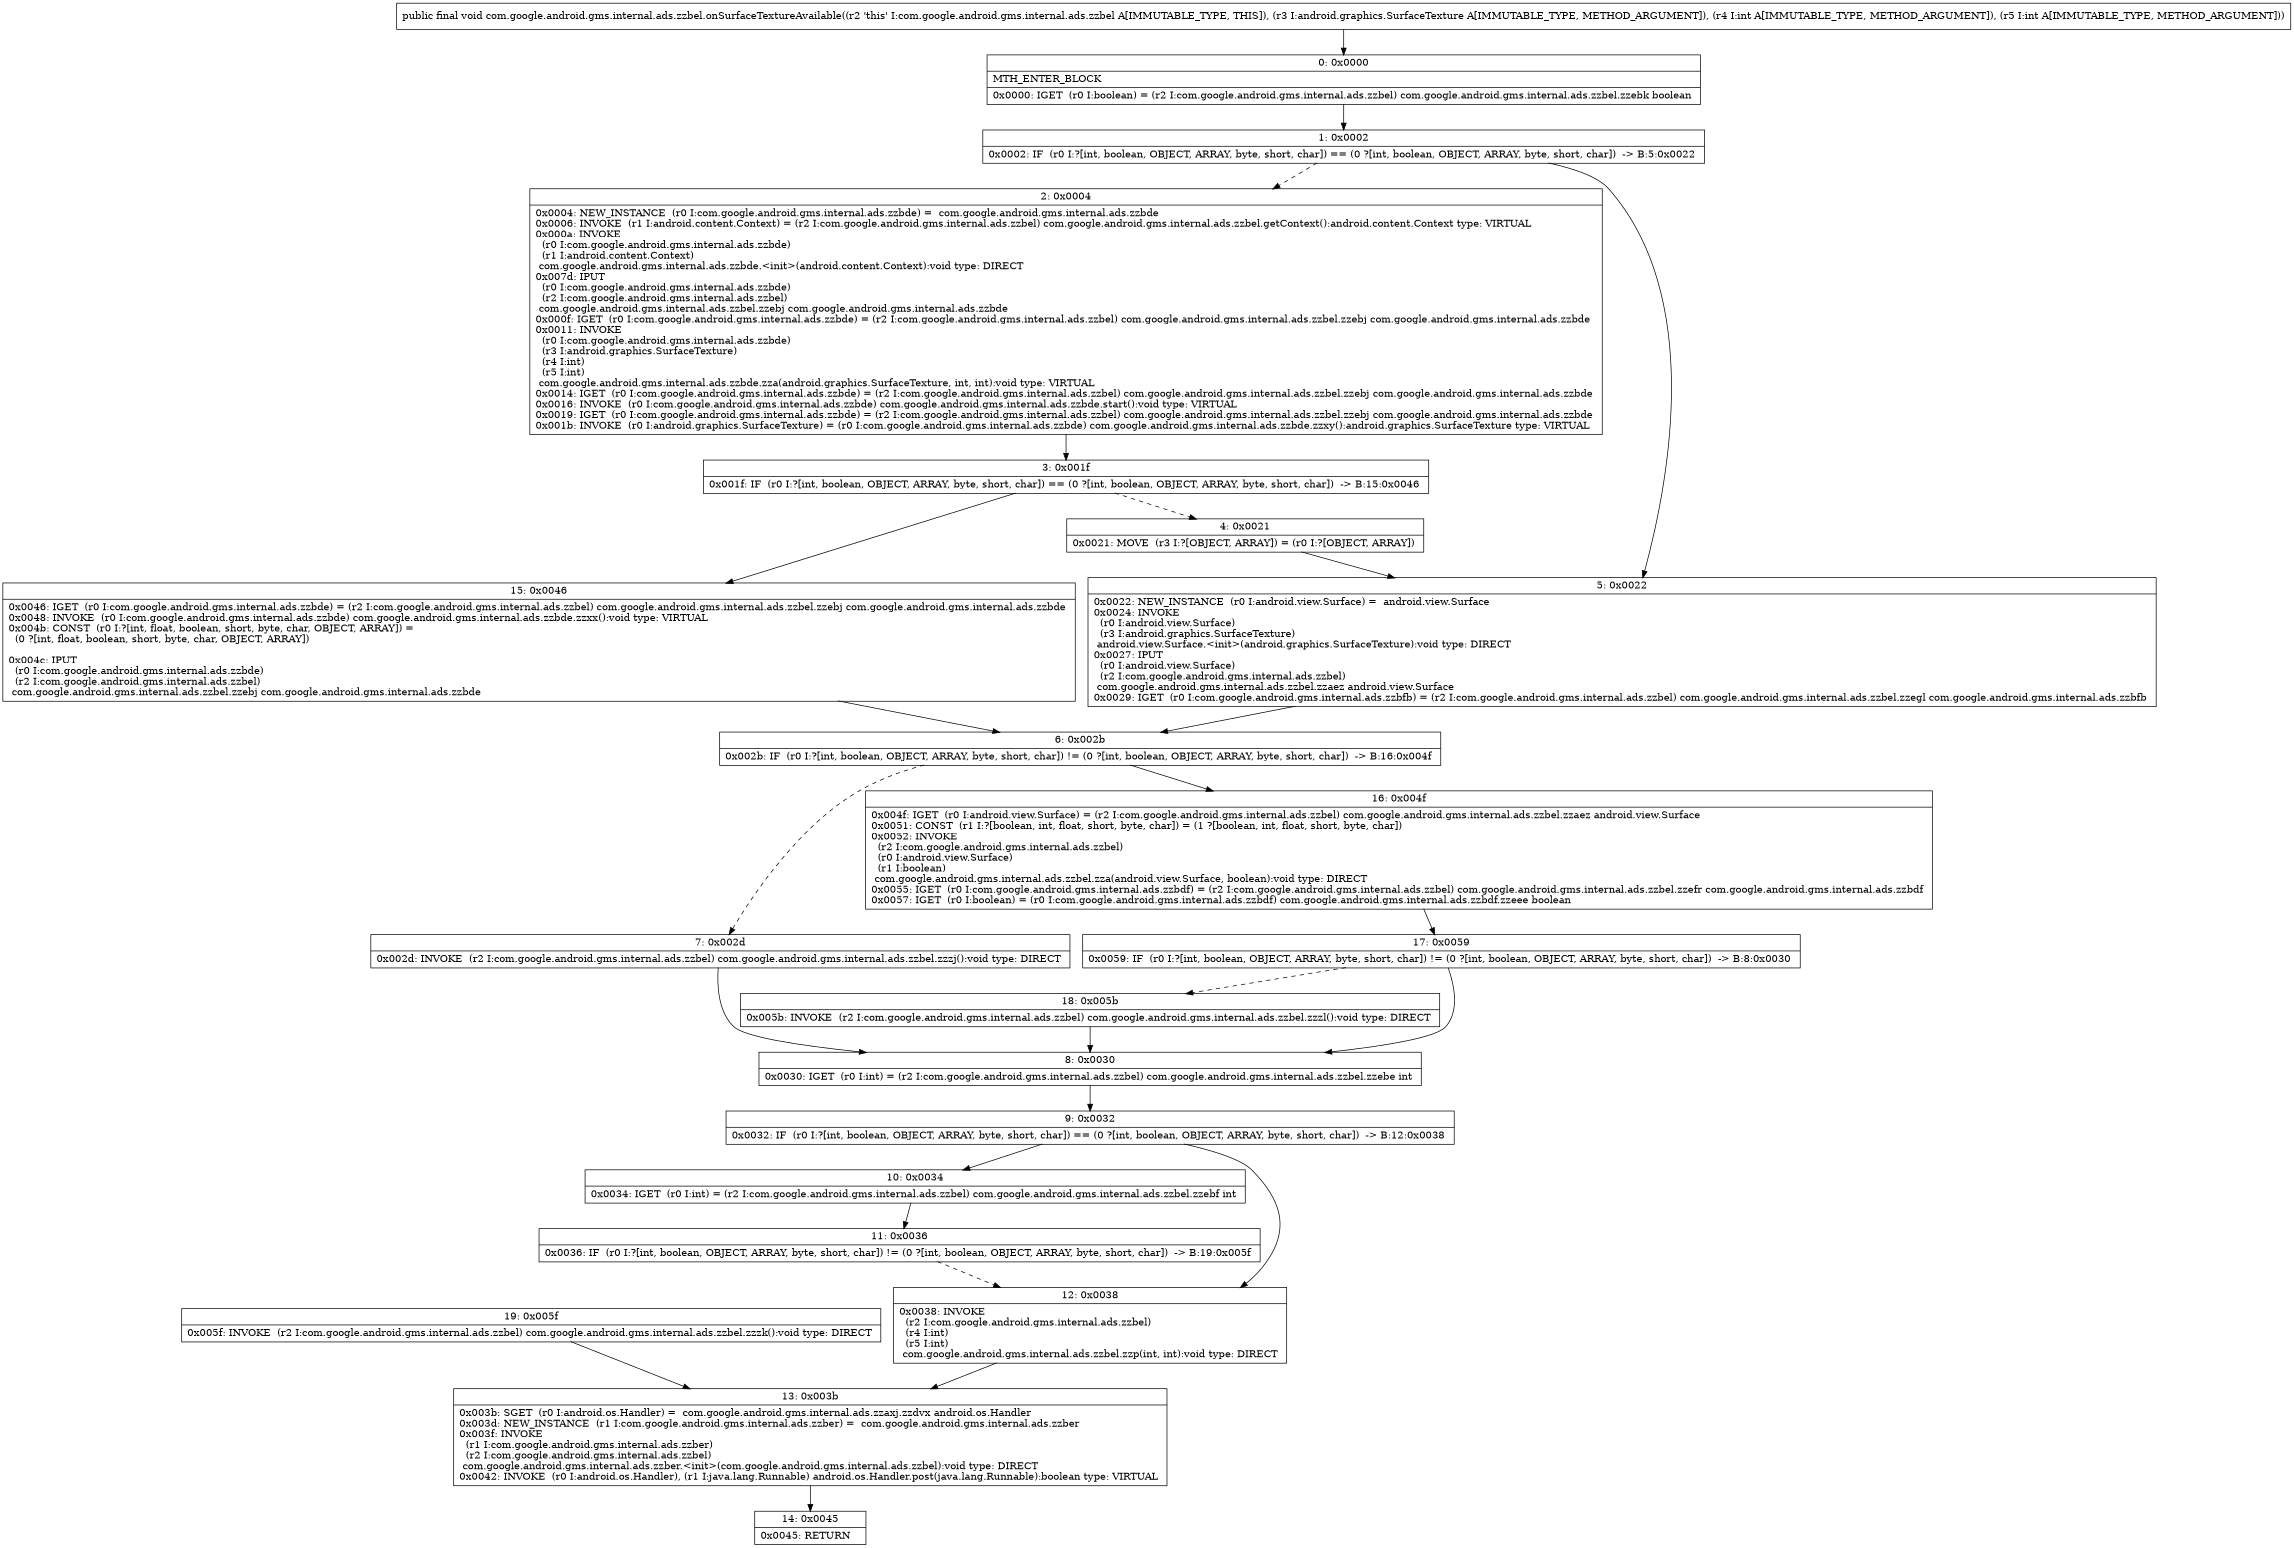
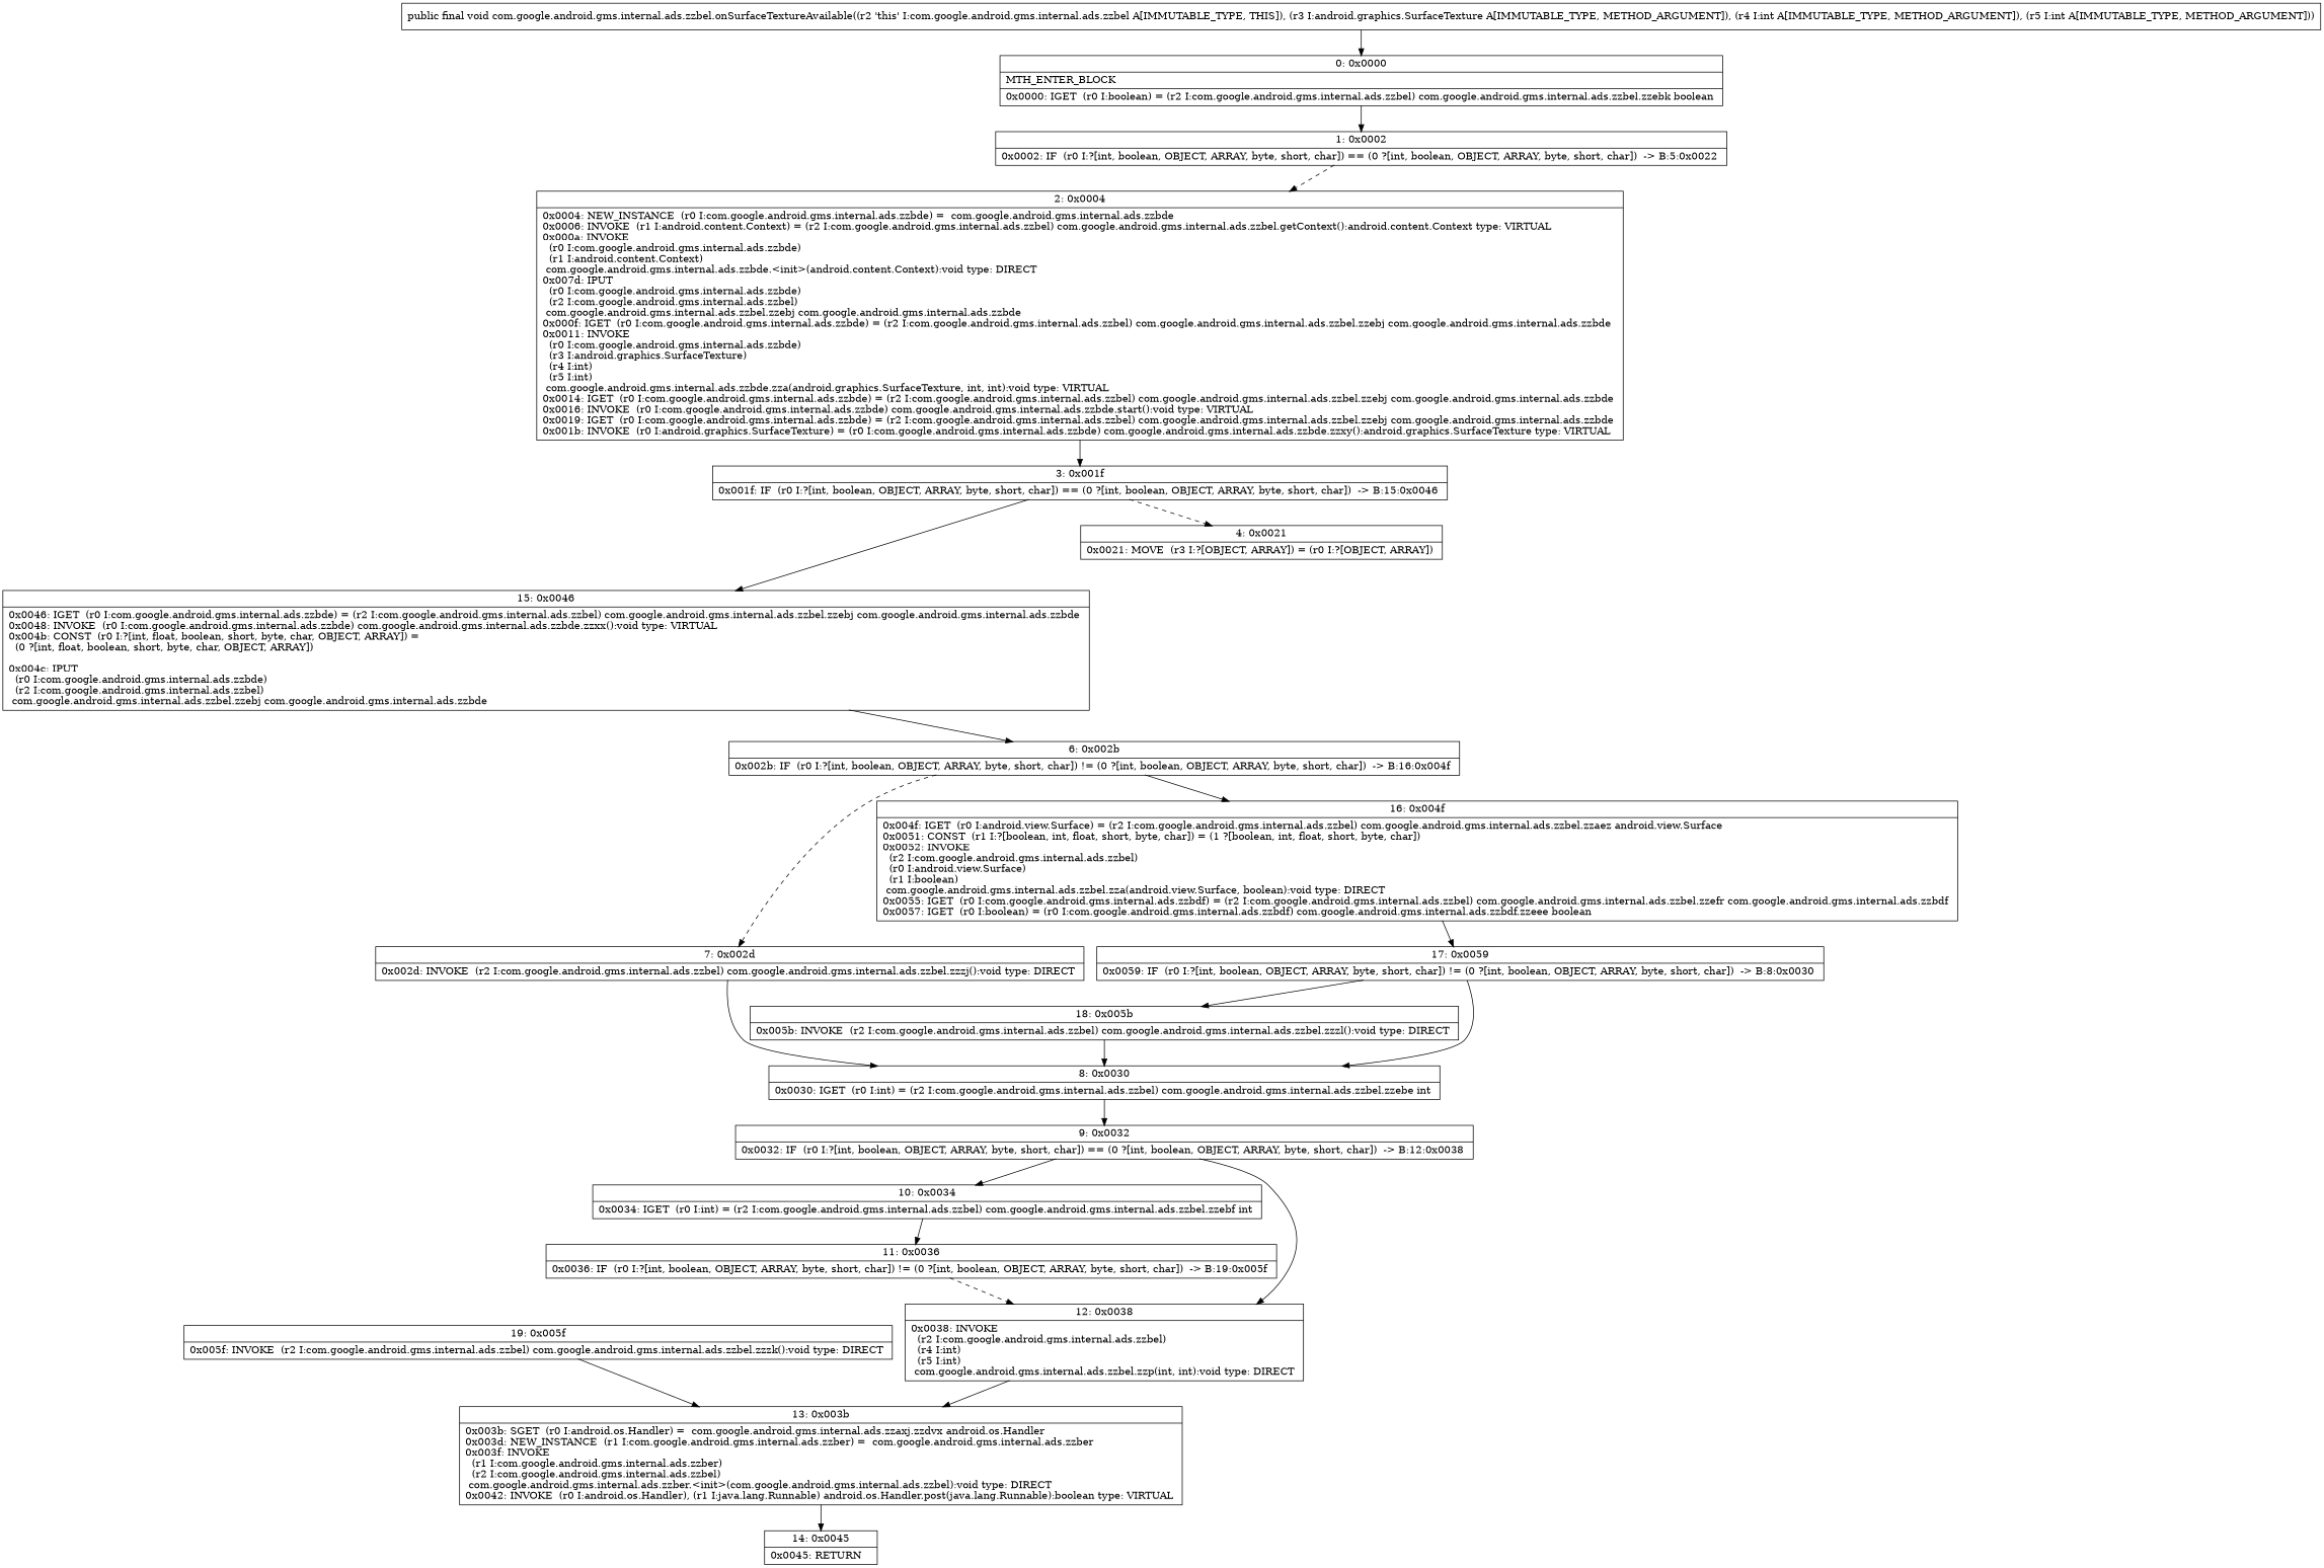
  digraph {
    node [shape=record]
    n1 [label="{0\:\ 0x0000|MTH_ENTER_BLOCK\l|0x0000: IGET  (r0 I:boolean) = (r2 I:com.google.android.gms.internal.ads.zzbel) com.google.android.gms.internal.ads.zzbel.zzebk boolean \l}"]
    n2 [label="{1\:\ 0x0002|0x0002: IF  (r0 I:?[int, boolean, OBJECT, ARRAY, byte, short, char]) == (0 ?[int, boolean, OBJECT, ARRAY, byte, short, char])  \-\> B:5:0x0022 \l}"]
    n3 [label="{2\:\ 0x0004|0x0004: NEW_INSTANCE  (r0 I:com.google.android.gms.internal.ads.zzbde) =  com.google.android.gms.internal.ads.zzbde \l0x0006: INVOKE  (r1 I:android.content.Context) = (r2 I:com.google.android.gms.internal.ads.zzbel) com.google.android.gms.internal.ads.zzbel.getContext():android.content.Context type: VIRTUAL \l0x000a: INVOKE  \l  (r0 I:com.google.android.gms.internal.ads.zzbde)\l  (r1 I:android.content.Context)\l com.google.android.gms.internal.ads.zzbde.\<init\>(android.content.Context):void type: DIRECT \l0x007d: IPUT  \l  (r0 I:com.google.android.gms.internal.ads.zzbde)\l  (r2 I:com.google.android.gms.internal.ads.zzbel)\l com.google.android.gms.internal.ads.zzbel.zzebj com.google.android.gms.internal.ads.zzbde \l0x000f: IGET  (r0 I:com.google.android.gms.internal.ads.zzbde) = (r2 I:com.google.android.gms.internal.ads.zzbel) com.google.android.gms.internal.ads.zzbel.zzebj com.google.android.gms.internal.ads.zzbde \l0x0011: INVOKE  \l  (r0 I:com.google.android.gms.internal.ads.zzbde)\l  (r3 I:android.graphics.SurfaceTexture)\l  (r4 I:int)\l  (r5 I:int)\l com.google.android.gms.internal.ads.zzbde.zza(android.graphics.SurfaceTexture, int, int):void type: VIRTUAL \l0x0014: IGET  (r0 I:com.google.android.gms.internal.ads.zzbde) = (r2 I:com.google.android.gms.internal.ads.zzbel) com.google.android.gms.internal.ads.zzbel.zzebj com.google.android.gms.internal.ads.zzbde \l0x0016: INVOKE  (r0 I:com.google.android.gms.internal.ads.zzbde) com.google.android.gms.internal.ads.zzbde.start():void type: VIRTUAL \l0x0019: IGET  (r0 I:com.google.android.gms.internal.ads.zzbde) = (r2 I:com.google.android.gms.internal.ads.zzbel) com.google.android.gms.internal.ads.zzbel.zzebj com.google.android.gms.internal.ads.zzbde \l0x001b: INVOKE  (r0 I:android.graphics.SurfaceTexture) = (r0 I:com.google.android.gms.internal.ads.zzbde) com.google.android.gms.internal.ads.zzbde.zzxy():android.graphics.SurfaceTexture type: VIRTUAL \l}"]
-   n4 [label="{5\:\ 0x0022|0x0022: NEW_INSTANCE  (r0 I:android.view.Surface) =  android.view.Surface \l0x0024: INVOKE  \l  (r0 I:android.view.Surface)\l  (r3 I:android.graphics.SurfaceTexture)\l android.view.Surface.\<init\>(android.graphics.SurfaceTexture):void type: DIRECT \l0x0027: IPUT  \l  (r0 I:android.view.Surface)\l  (r2 I:com.google.android.gms.internal.ads.zzbel)\l com.google.android.gms.internal.ads.zzbel.zzaez android.view.Surface \l0x0029: IGET  (r0 I:com.google.android.gms.internal.ads.zzbfb) = (r2 I:com.google.android.gms.internal.ads.zzbel) com.google.android.gms.internal.ads.zzbel.zzegl com.google.android.gms.internal.ads.zzbfb \l}"]
    n5 [label="{3\:\ 0x001f|0x001f: IF  (r0 I:?[int, boolean, OBJECT, ARRAY, byte, short, char]) == (0 ?[int, boolean, OBJECT, ARRAY, byte, short, char])  \-\> B:15:0x0046 \l}"]
    n6 [label="{6\:\ 0x002b|0x002b: IF  (r0 I:?[int, boolean, OBJECT, ARRAY, byte, short, char]) != (0 ?[int, boolean, OBJECT, ARRAY, byte, short, char])  \-\> B:16:0x004f \l}"]
    n7 [label="{4\:\ 0x0021|0x0021: MOVE  (r3 I:?[OBJECT, ARRAY]) = (r0 I:?[OBJECT, ARRAY]) \l}"]
    n8 [label="{15\:\ 0x0046|0x0046: IGET  (r0 I:com.google.android.gms.internal.ads.zzbde) = (r2 I:com.google.android.gms.internal.ads.zzbel) com.google.android.gms.internal.ads.zzbel.zzebj com.google.android.gms.internal.ads.zzbde \l0x0048: INVOKE  (r0 I:com.google.android.gms.internal.ads.zzbde) com.google.android.gms.internal.ads.zzbde.zzxx():void type: VIRTUAL \l0x004b: CONST  (r0 I:?[int, float, boolean, short, byte, char, OBJECT, ARRAY]) = \l  (0 ?[int, float, boolean, short, byte, char, OBJECT, ARRAY])\l \l0x004c: IPUT  \l  (r0 I:com.google.android.gms.internal.ads.zzbde)\l  (r2 I:com.google.android.gms.internal.ads.zzbel)\l com.google.android.gms.internal.ads.zzbel.zzebj com.google.android.gms.internal.ads.zzbde \l}"]
    n9 [label="{7\:\ 0x002d|0x002d: INVOKE  (r2 I:com.google.android.gms.internal.ads.zzbel) com.google.android.gms.internal.ads.zzbel.zzzj():void type: DIRECT \l}"]
    n10 [label="{16\:\ 0x004f|0x004f: IGET  (r0 I:android.view.Surface) = (r2 I:com.google.android.gms.internal.ads.zzbel) com.google.android.gms.internal.ads.zzbel.zzaez android.view.Surface \l0x0051: CONST  (r1 I:?[boolean, int, float, short, byte, char]) = (1 ?[boolean, int, float, short, byte, char]) \l0x0052: INVOKE  \l  (r2 I:com.google.android.gms.internal.ads.zzbel)\l  (r0 I:android.view.Surface)\l  (r1 I:boolean)\l com.google.android.gms.internal.ads.zzbel.zza(android.view.Surface, boolean):void type: DIRECT \l0x0055: IGET  (r0 I:com.google.android.gms.internal.ads.zzbdf) = (r2 I:com.google.android.gms.internal.ads.zzbel) com.google.android.gms.internal.ads.zzbel.zzefr com.google.android.gms.internal.ads.zzbdf \l0x0057: IGET  (r0 I:boolean) = (r0 I:com.google.android.gms.internal.ads.zzbdf) com.google.android.gms.internal.ads.zzbdf.zzeee boolean \l}"]
    n11 [label="{8\:\ 0x0030|0x0030: IGET  (r0 I:int) = (r2 I:com.google.android.gms.internal.ads.zzbel) com.google.android.gms.internal.ads.zzbel.zzebe int \l}"]
    n12 [label="{17\:\ 0x0059|0x0059: IF  (r0 I:?[int, boolean, OBJECT, ARRAY, byte, short, char]) != (0 ?[int, boolean, OBJECT, ARRAY, byte, short, char])  \-\> B:8:0x0030 \l}"]
    n13 [label="{9\:\ 0x0032|0x0032: IF  (r0 I:?[int, boolean, OBJECT, ARRAY, byte, short, char]) == (0 ?[int, boolean, OBJECT, ARRAY, byte, short, char])  \-\> B:12:0x0038 \l}"]
    n14 [label="{10\:\ 0x0034|0x0034: IGET  (r0 I:int) = (r2 I:com.google.android.gms.internal.ads.zzbel) com.google.android.gms.internal.ads.zzbel.zzebf int \l}"]
    n15 [label="{12\:\ 0x0038|0x0038: INVOKE  \l  (r2 I:com.google.android.gms.internal.ads.zzbel)\l  (r4 I:int)\l  (r5 I:int)\l com.google.android.gms.internal.ads.zzbel.zzp(int, int):void type: DIRECT \l}"]
    n16 [label="{11\:\ 0x0036|0x0036: IF  (r0 I:?[int, boolean, OBJECT, ARRAY, byte, short, char]) != (0 ?[int, boolean, OBJECT, ARRAY, byte, short, char])  \-\> B:19:0x005f \l}"]
    n17 [label="{13\:\ 0x003b|0x003b: SGET  (r0 I:android.os.Handler) =  com.google.android.gms.internal.ads.zzaxj.zzdvx android.os.Handler \l0x003d: NEW_INSTANCE  (r1 I:com.google.android.gms.internal.ads.zzber) =  com.google.android.gms.internal.ads.zzber \l0x003f: INVOKE  \l  (r1 I:com.google.android.gms.internal.ads.zzber)\l  (r2 I:com.google.android.gms.internal.ads.zzbel)\l com.google.android.gms.internal.ads.zzber.\<init\>(com.google.android.gms.internal.ads.zzbel):void type: DIRECT \l0x0042: INVOKE  (r0 I:android.os.Handler), (r1 I:java.lang.Runnable) android.os.Handler.post(java.lang.Runnable):boolean type: VIRTUAL \l}"]
    n18 [label="{19\:\ 0x005f|0x005f: INVOKE  (r2 I:com.google.android.gms.internal.ads.zzbel) com.google.android.gms.internal.ads.zzbel.zzzk():void type: DIRECT \l}"]
    n19 [label="{14\:\ 0x0045|0x0045: RETURN   \l}"]
    n20 [label="{18\:\ 0x005b|0x005b: INVOKE  (r2 I:com.google.android.gms.internal.ads.zzbel) com.google.android.gms.internal.ads.zzbel.zzzl():void type: DIRECT \l}"]
    n21 [label="{public final void com.google.android.gms.internal.ads.zzbel.onSurfaceTextureAvailable((r2 'this' I:com.google.android.gms.internal.ads.zzbel A[IMMUTABLE_TYPE, THIS]), (r3 I:android.graphics.SurfaceTexture A[IMMUTABLE_TYPE, METHOD_ARGUMENT]), (r4 I:int A[IMMUTABLE_TYPE, METHOD_ARGUMENT]), (r5 I:int A[IMMUTABLE_TYPE, METHOD_ARGUMENT])) }"]
    n1 -> n2
    n2 -> n3 [style=dashed]
-   n2 -> n4
    n3 -> n5
-   n4 -> n6
    n5 -> n7 [style=dashed]
    n5 -> n8
    n6 -> n9 [style=dashed]
    n6 -> n10
-   n7 -> n4
    n8 -> n6
    n9 -> n11
    n10 -> n12
    n11 -> n13
    n12 -> n11
-   n12 -> n20 [style=dashed]
+   n12 -> n20 [style=solid]
    n13 -> n14 [style=solid]
    n13 -> n15
    n14 -> n16
    n15 -> n17
    n16 -> n15 [style=dashed]
    n17 -> n19
    n18 -> n17
    n20 -> n11
    n21 -> n1
  }
